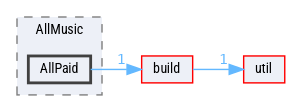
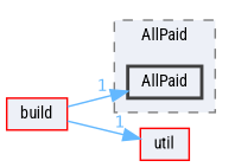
  digraph {
    compound=true
    fontname="Roboto Condensed"
    rankdir=LR
    node [color=red fillcolor="#edf0f7" fontname="Roboto Condensed" fontsize=10 shape=box style=filled]
    edge [color=steelblue1 fontcolor=steelblue1 fontname="Roboto Condensed" fontsize=10 headlabel=1 labeldistance=1.5 labelfontname=Helvetica labelfontsize=10]
    n1 [color=grey25 height=0.2 label=AllPaid style="filled,bold" width=0.4]
    n2 [height=0.2 label=build width=0.4]
    n3 [height=0.2 label=util width=0.4]
    subgraph cluster_1 {
      bgcolor="#edf0f7"
      fontsize=10
-     label=AllMusic
+     label=AllPaid
      pencolor=grey50
      style="filled,dashed"
      n1
    }
-   n1 -> n2
+   n2 -> n1
    n2 -> n3
  }
